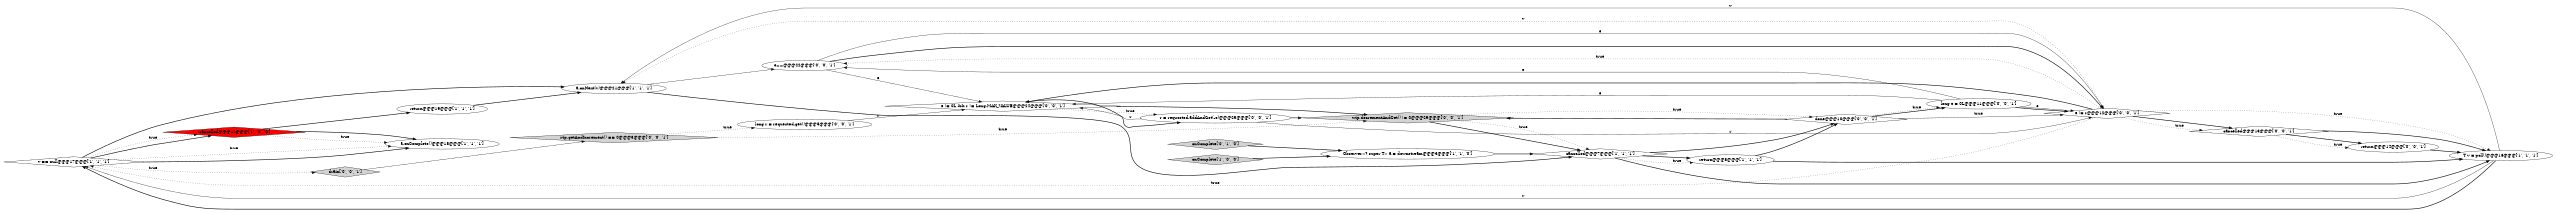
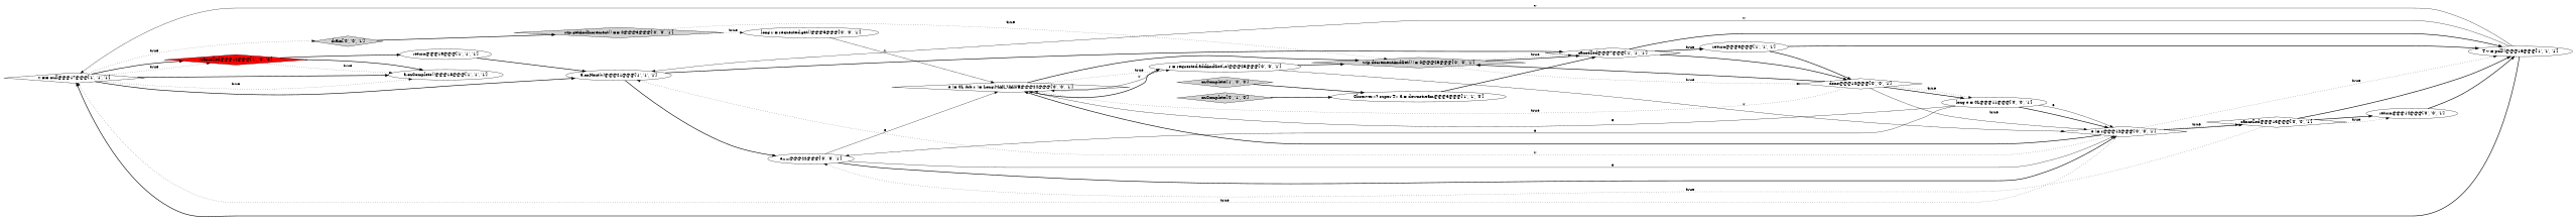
  digraph {
    rankdir=LR
    node [fillcolor=white shape=diamond style=filled]
    edge [style=bold]
    n1 [label="v == null@@@17@@@['1', '1', '1']"]
    n2 [label="a.onNext(v)@@@21@@@['1', '1', '1']" shape=ellipse]
    n3 [label="a.onComplete()@@@18@@@['1', '1', '1']" shape=ellipse]
    n4 [fillcolor=red label="!cancelled@@@12@@@['1', '0', '0']"]
    n5 [fillcolor=lightgray label="drain['0', '0', '1']"]
    n6 [label="return@@@19@@@['1', '1', '1']" shape=ellipse]
    n7 [label="e++@@@22@@@['0', '0', '1']" shape=ellipse]
    n8 [label="cancelled@@@7@@@['1', '1', '1']"]
    n9 [label="e != 0L && r != Long.MAX_VALUE@@@24@@@['0', '0', '1']"]
    n10 [label="e != r@@@12@@@['0', '0', '1']"]
    n11 [label="r = requested.addAndGet(-e)@@@25@@@['0', '0', '1']" shape=ellipse]
    n12 [fillcolor=lightgray label="wip.decrementAndGet() != 0@@@29@@@['0', '0', '1']"]
    n13 [label="T v = poll()@@@16@@@['1', '1', '1']" shape=ellipse]
    n14 [label="cancelled@@@13@@@['0', '0', '1']"]
    n15 [label="long r = requested.get()@@@5@@@['0', '0', '1']" shape=ellipse]
    n16 [label="return@@@14@@@['0', '0', '1']" shape=ellipse]
    n17 [label="done@@@10@@@['0', '0', '1']"]
    n18 [label="return@@@8@@@['1', '1', '1']" shape=ellipse]
    n19 [label="long e = 0L@@@11@@@['0', '0', '1']" shape=ellipse]
    n20 [fillcolor=lightgray label="onComplete['0', '1', '0']"]
    n21 [label="Observer<? super T> a = downstream@@@3@@@['1', '1', '0']" shape=ellipse]
    n22 [fillcolor=lightgray label="onComplete['1', '0', '0']"]
    n23 [fillcolor=lightgray label="wip.getAndIncrement() == 0@@@3@@@['0', '0', '1']"]
    n1 -> n2
    n1 -> n3 [label=true style=dotted]
    n1 -> n3
    n1 -> n4
    n1 -> n4 [label=true style=dotted]
    n1 -> n5 [label=true style=dotted]
-   n2 -> n7 [style=solid]
+   n2 -> n7
    n2 -> n8
    n4 -> n3 [label=true style=dotted]
    n4 -> n3
    n4 -> n6
-   n5 -> n23 [style=solid]
+   n5 -> n23
    n6 -> n2
    n7 -> n9 [label=e style=solid]
    n7 -> n10 [label=e style=solid]
    n7 -> n10
    n8 -> n13
    n8 -> n17
    n8 -> n18
    n8 -> n18 [label=true style=dotted]
    n9 -> n11
    n9 -> n11 [label=true style=dotted]
    n9 -> n12
    n10 -> n1 [label=true style=dotted]
    n10 -> n2 [label=v style=dotted]
-   n10 -> n7 [label=true style=dotted]
+   n14 -> n7 [label=true style=dotted]
    n10 -> n9
    n10 -> n13 [label=true style=dotted]
    n10 -> n14
    n10 -> n14 [label=true style=dotted]
    n11 -> n9 [label=r style=solid]
    n11 -> n10 [label=r style=solid]
    n11 -> n12
    n12 -> n8 [label=true style=dotted]
    n12 -> n8
    n12 -> n17 [label=true style=dotted]
    n13 -> n1 [label=v style=solid]
    n13 -> n1
    n13 -> n2 [label=v style=solid]
    n14 -> n13
    n14 -> n16 [label=true style=dotted]
    n14 -> n16
    n15 -> n9 [label=r style=solid]
    n16 -> n13
+   n17 -> n9 [label=true style=dotted]
    n17 -> n10 [label=true style=solid]
    n17 -> n12
    n17 -> n19
    n17 -> n19 [label=true style=dotted]
    n18 -> n13
    n18 -> n17
    n19 -> n7 [label=e style=solid]
    n19 -> n9 [label=e style=solid]
    n19 -> n10 [label=e style=solid]
    n19 -> n10
    n20 -> n21
    n21 -> n8
    n22 -> n21
    n23 -> n12 [label=true style=dotted]
    n23 -> n15 [label=true style=dotted]
  }
